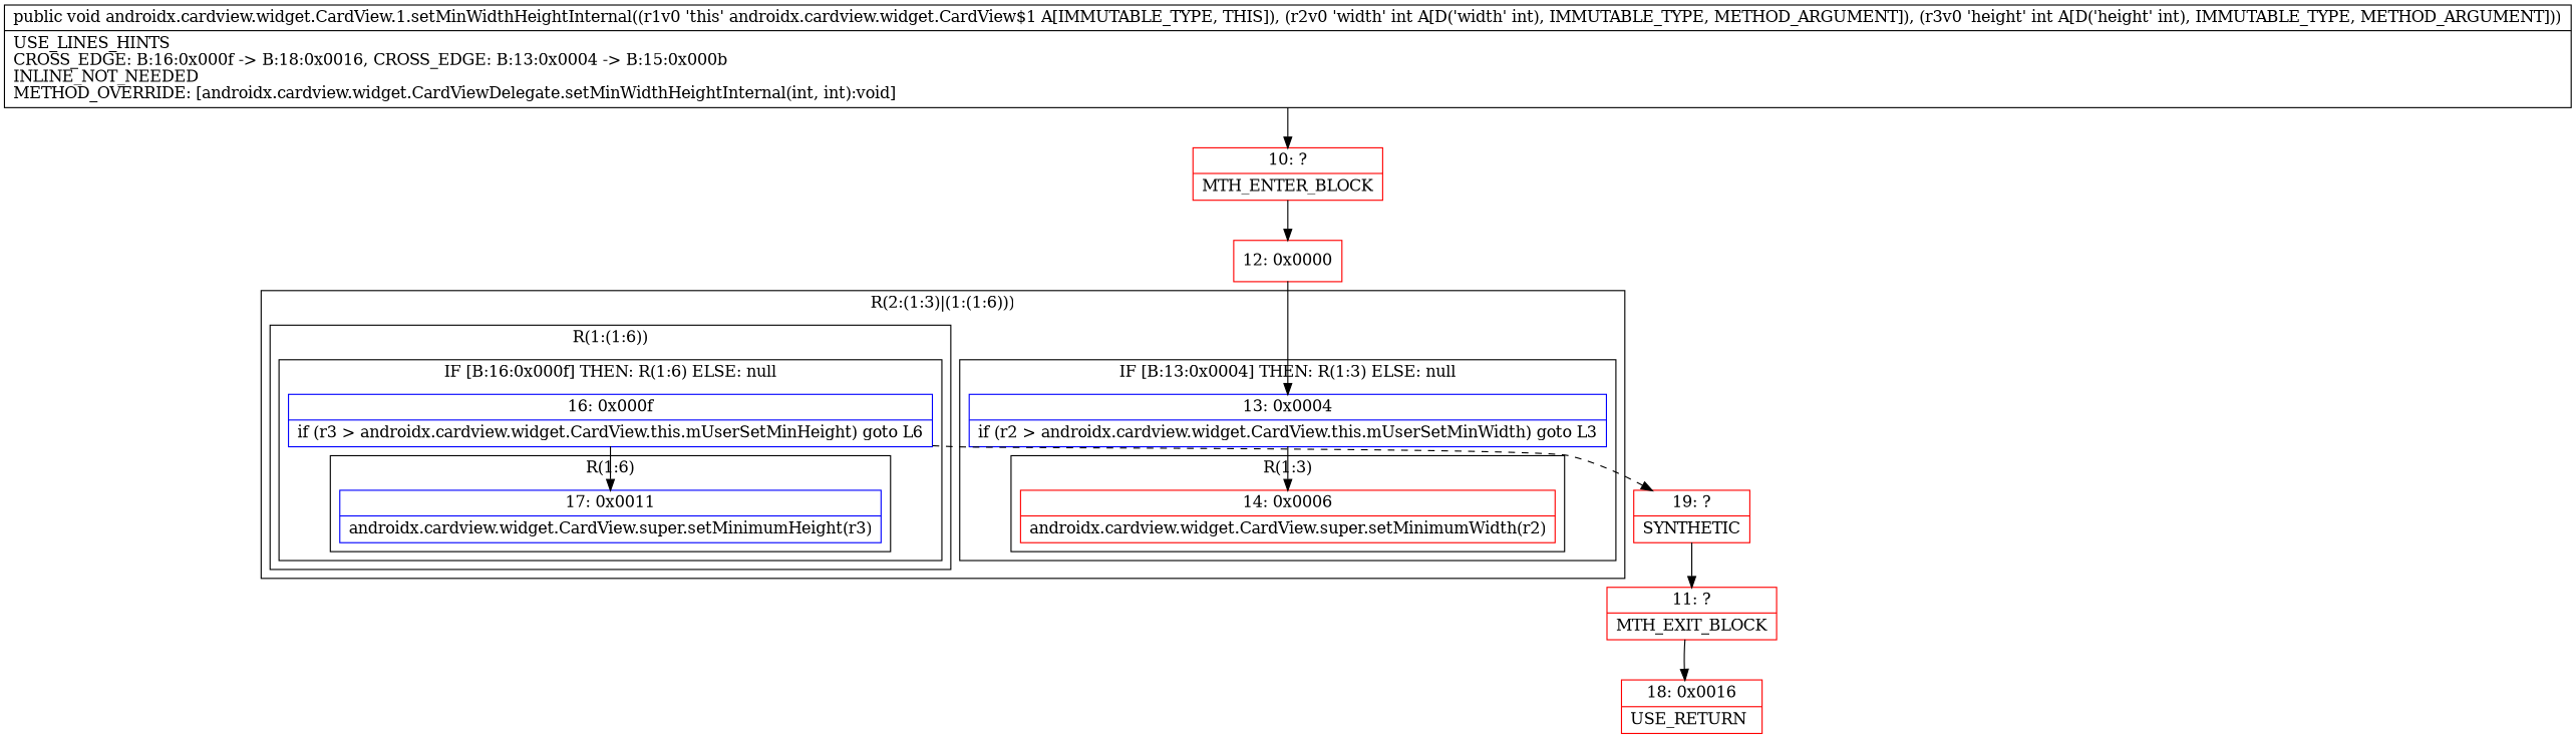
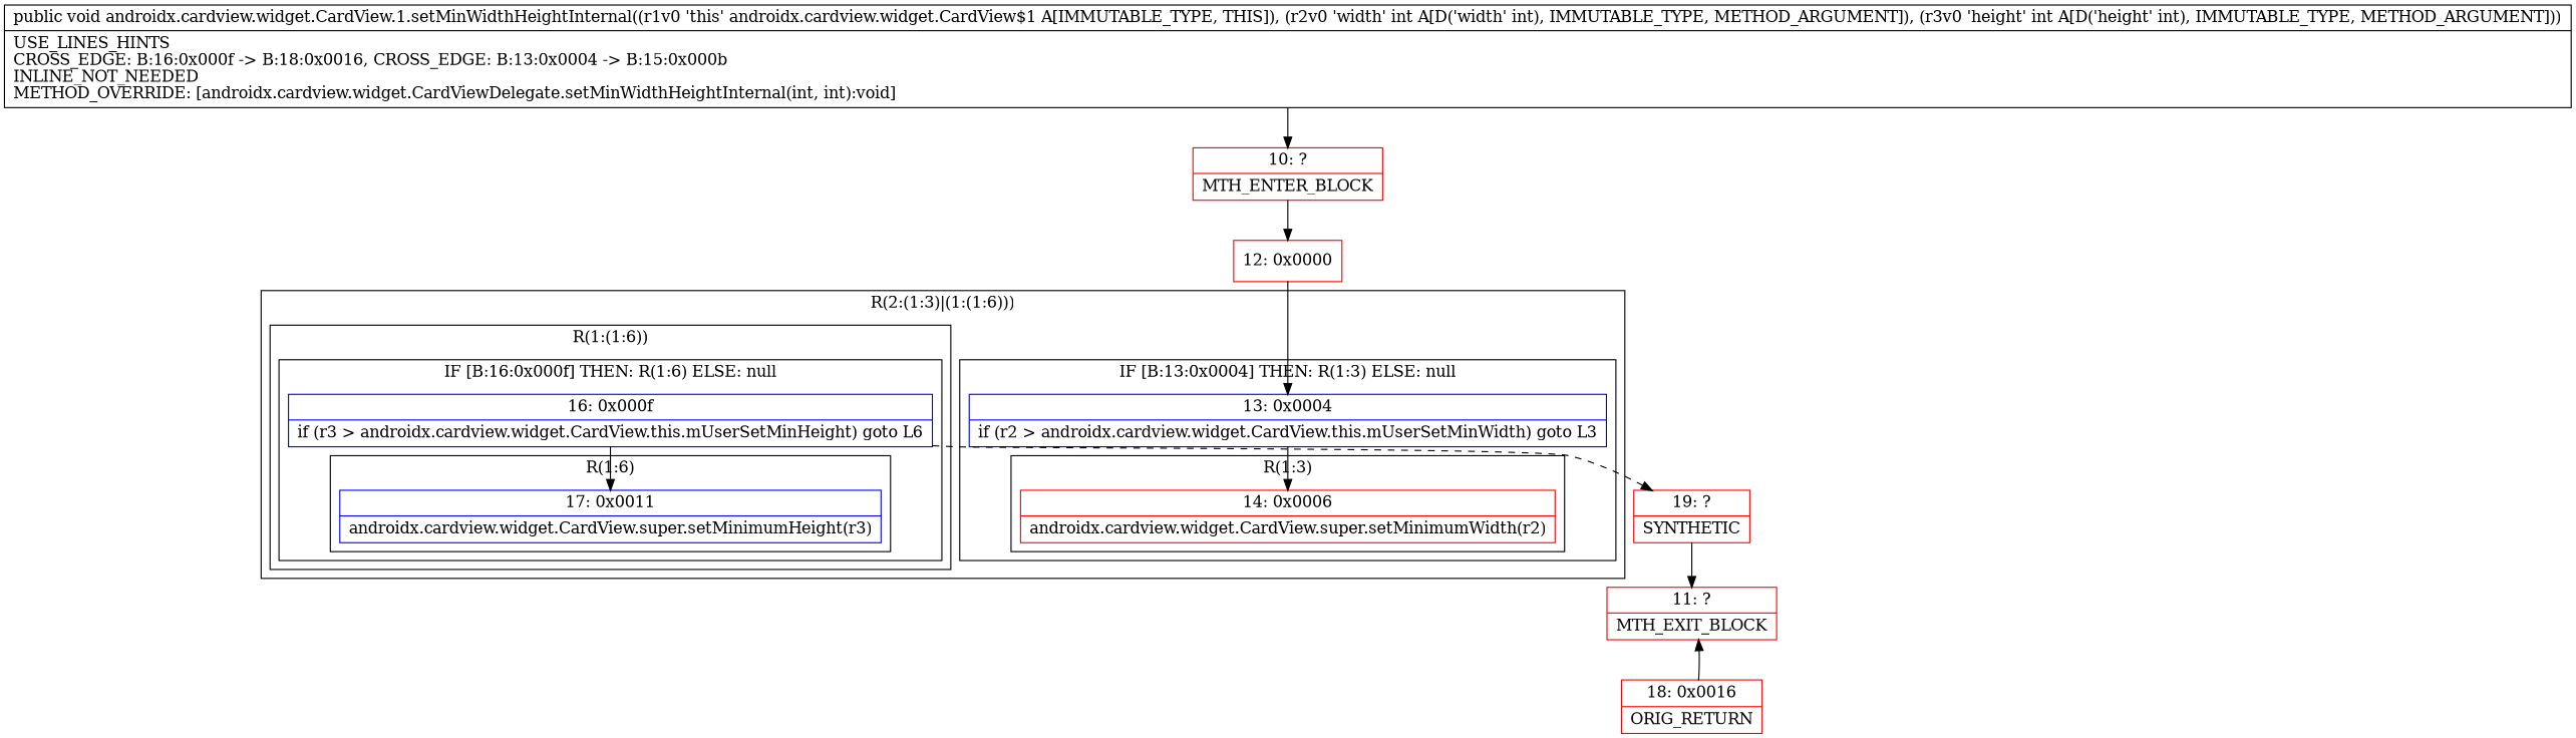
  digraph {
    node [color=red shape=record]
    n1 [label="{14\:\ 0x0006|androidx.cardview.widget.CardView.super.setMinimumWidth(r2)\l}"]
    n2 [color=blue label="{13\:\ 0x0004|if (r2 \> androidx.cardview.widget.CardView.this.mUserSetMinWidth) goto L3\l}"]
    n3 [color=blue label="{17\:\ 0x0011|androidx.cardview.widget.CardView.super.setMinimumHeight(r3)\l}"]
    n4 [color=blue label="{16\:\ 0x000f|if (r3 \> androidx.cardview.widget.CardView.this.mUserSetMinHeight) goto L6\l}"]
    n5 [label="{19\:\ ?|SYNTHETIC\l}"]
    n6 [label="{11\:\ ?|MTH_EXIT_BLOCK\l}"]
-   n7 [label="{18\:\ 0x0016|USE_RETURN\l}"]
+   n7 [label="{18\:\ 0x0016|ORIG_RETURN\l}"]
    n8 [label="{10\:\ ?|MTH_ENTER_BLOCK\l}"]
    n9 [label="{12\:\ 0x0000}"]
    n10 [label="{public void androidx.cardview.widget.CardView.1.setMinWidthHeightInternal((r1v0 'this' androidx.cardview.widget.CardView$1 A[IMMUTABLE_TYPE, THIS]), (r2v0 'width' int A[D('width' int), IMMUTABLE_TYPE, METHOD_ARGUMENT]), (r3v0 'height' int A[D('height' int), IMMUTABLE_TYPE, METHOD_ARGUMENT]))  | USE_LINES_HINTS\lCROSS_EDGE: B:16:0x000f \-\> B:18:0x0016, CROSS_EDGE: B:13:0x0004 \-\> B:15:0x000b\lINLINE_NOT_NEEDED\lMETHOD_OVERRIDE: [androidx.cardview.widget.CardViewDelegate.setMinWidthHeightInternal(int, int):void]\l}" color=""]
    subgraph cluster_1 {
      label="R(2:(1:3)|(1:(1:6)))"
      subgraph cluster_2 {
        label="IF [B:13:0x0004] THEN: R(1:3) ELSE: null"
        n2
        subgraph cluster_3 {
          label="R(1:3)"
          n1
        }
      }
      subgraph cluster_4 {
        label="R(1:(1:6))"
        subgraph cluster_5 {
          label="IF [B:16:0x000f] THEN: R(1:6) ELSE: null"
          n4
          subgraph cluster_6 {
            label="R(1:6)"
            n3
          }
        }
      }
    }
    n2 -> n1
    n4 -> n3
    n4 -> n5 [style=dashed]
    n5 -> n6
-   n6 -> n7
+   n7 -> n6
    n8 -> n9
    n9 -> n2
    n10 -> n8
  }
